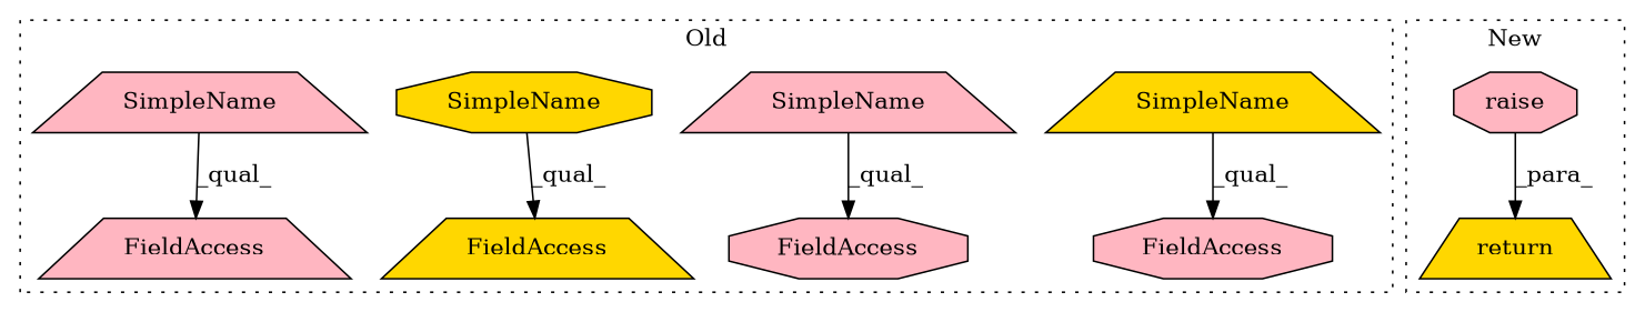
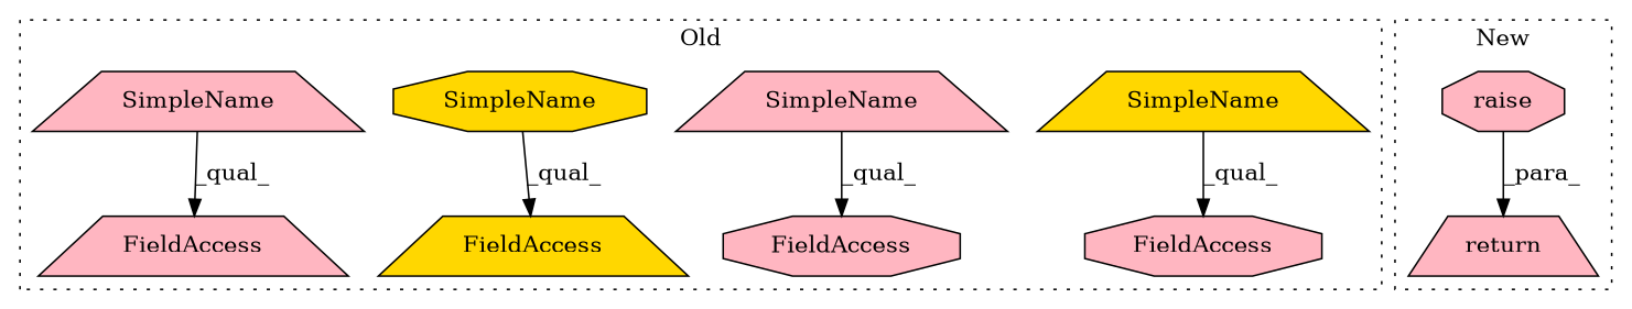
  digraph {
    node [a=22 fillcolor=lightpink l=4 s=23508 shape=trapezium style=filled]
    n1 [l=10 label=FieldAccess shape=octagon]
    n2 [fillcolor=gold l=9 label=FieldAccess s=23488]
    n3 [l=9 label=FieldAccess s=23519 shape=octagon]
    n4 [l=9 label=FieldAccess s=23477]
    n5 [a=42 fillcolor=gold label=SimpleName]
    n6 [a=42 label=SimpleName s=23519]
    n7 [a=42 fillcolor=gold label=SimpleName s=23488 shape=octagon]
    n8 [a=42 label=SimpleName s=23477]
-   n9 [a=41 fillcolor=gold l=7 label=return s=5310]
+   n9 [a=41 l=7 label=return s=5310]
    n10 [a=32 l=7 label=raise s=5317 shape=octagon]
    subgraph cluster_1 {
      label=Old
      style=dotted
      n1
      n2
      n3
      n4
      n5
      n6
      n7
      n8
    }
    subgraph cluster_2 {
      label=New
      style=dotted
      n9
      n10
    }
    n5 -> n1 [label=_qual_]
    n6 -> n3 [label=_qual_]
    n7 -> n2 [label=_qual_]
    n8 -> n4 [label=_qual_]
    n10 -> n9 [label=_para_]
  }
